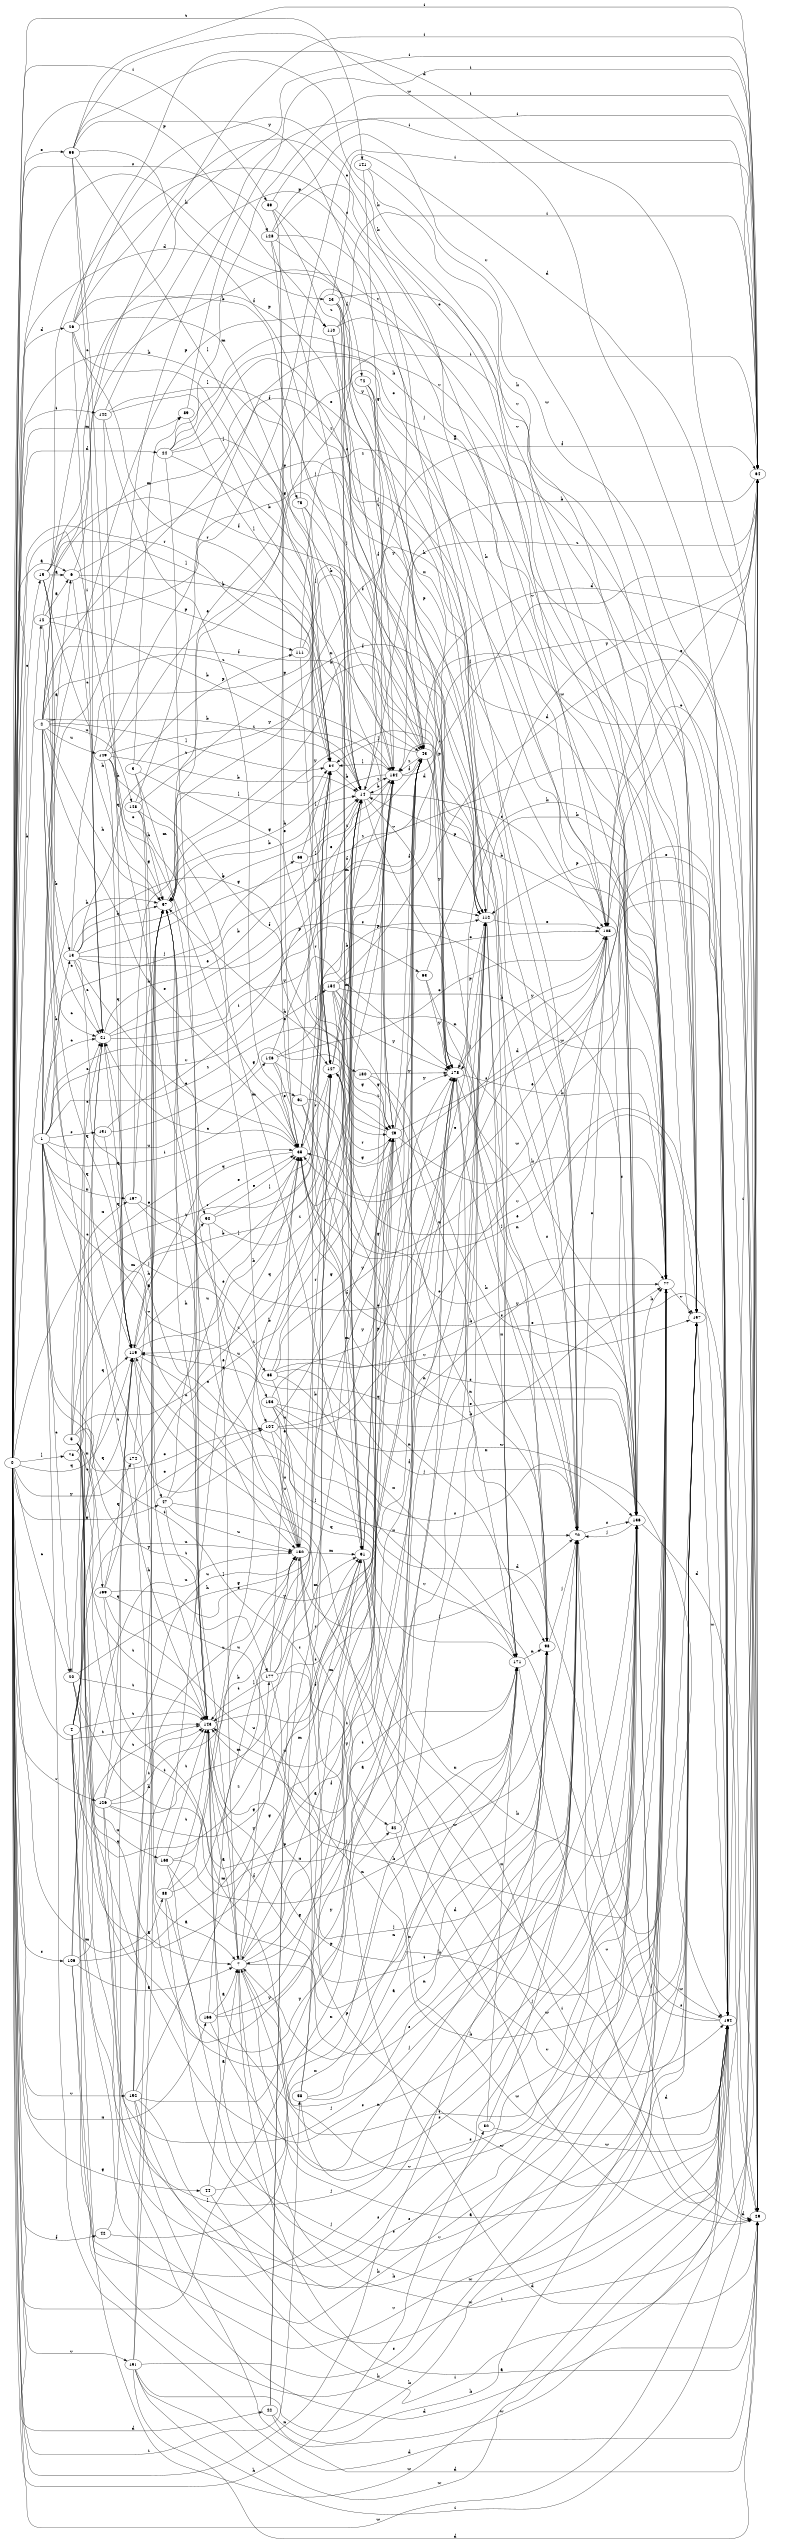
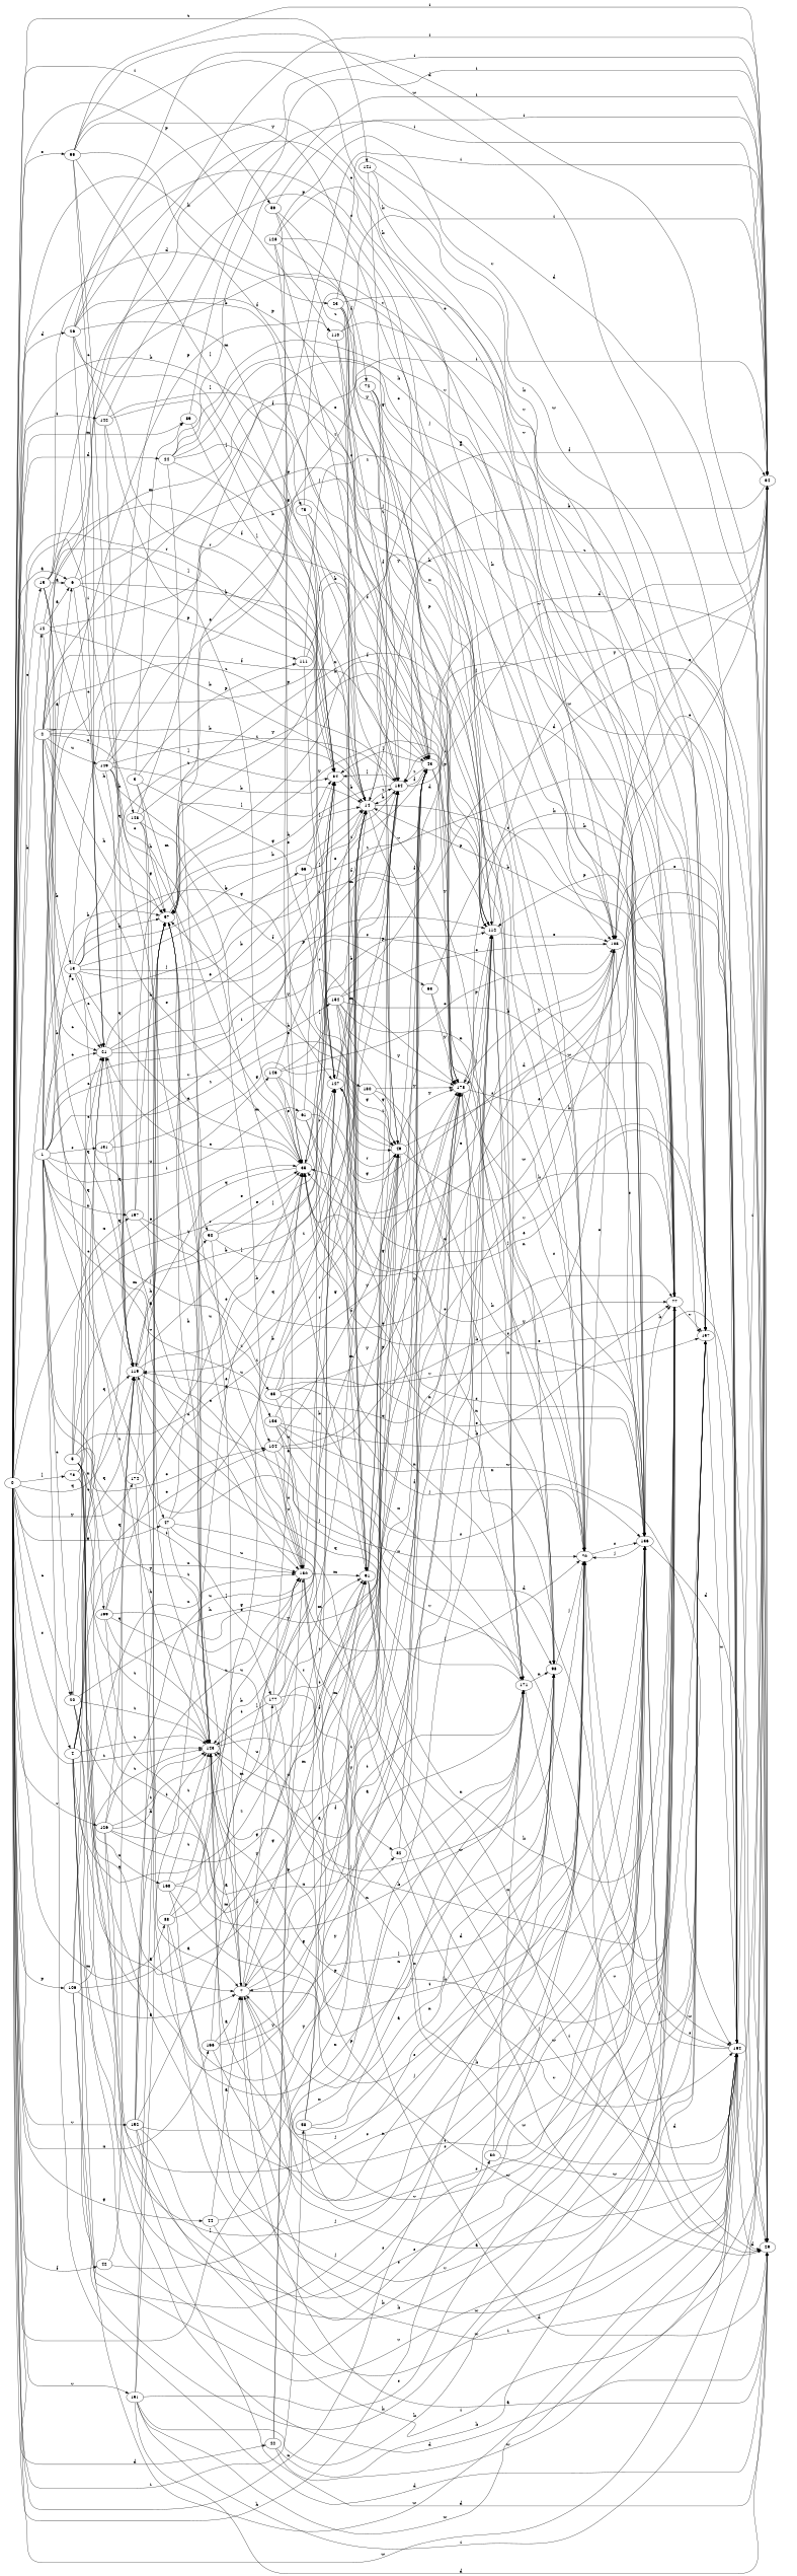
  strict digraph {
    rankdir=LR
    0
    6
    12
    15
    20
    22
    23
    24
    26
    35
    42
    44
    47
    50
    57
    58
    59
    72
    75
    78
    82
    88
    89
    98
    99
    104
    106
    110
    119
    126
    127
    128
    141
    142
    143
    151
    152
    164
    166
    174
    21
    64
    14
    111
    112
    70
    105
    43
    84
    136
    29
    49
    77
    150
    157
    184
    171
    91
    178
    7
    1
    13
    61
    63
    65
    66
    131
    146
    153
    154
    167
    177
    180
    2
    148
    149
    3
    90
    4
    5
    168
    169
    0 -> 6 [label=a]
    0 -> 12 [label=b]
    0 -> 15 [label=c]
    0 -> 20 [label=c]
    0 -> 22 [label=d]
    0 -> 23 [label=d]
    0 -> 24 [label=d]
    0 -> 26 [label=d]
    0 -> 35 [label=e]
    0 -> 42 [label=f]
    0 -> 44 [label=g]
    0 -> 47 [label=g]
    0 -> 50 [label=h]
    0 -> 57 [label=h]
    0 -> 58 [label=i]
    0 -> 59 [label=i]
    0 -> 72 [label=k]
    0 -> 75 [label=k]
    0 -> 78 [label=l]
    0 -> 82 [label=l]
    0 -> 88 [label=m]
    0 -> 89 [label=m]
    0 -> 98 [label=n]
    0 -> 99 [label=o]
    0 -> 104 [label=o]
-   0 -> 106 [label=s]
+   0 -> 106 [label=p]
    0 -> 110 [label=p]
    0 -> 119 [label=q]
    0 -> 126 [label=r]
    0 -> 127 [label=r]
-   0 -> 128 [label=s]
+   0 -> 4 [label=s]
    0 -> 141 [label=t]
    0 -> 142 [label=t]
    0 -> 143 [label=t]
    0 -> 151 [label=v]
    0 -> 152 [label=v]
    0 -> 164 [label=w]
    0 -> 166 [label=x]
    0 -> 174 [label=y]
    6 -> 21 [label=c]
    6 -> 64 [label=i]
    6 -> 14 [label=b]
    6 -> 111 [label=p]
    6 -> 112 [label=p]
    12 -> 6 [label=a]
    12 -> 119 [label=q]
    12 -> 14 [label=b]
    12 -> 70 [label=j]
    12 -> 105 [label=o]
    15 -> 6 [label=a]
    15 -> 57 [label=h]
    15 -> 143 [label=t]
    15 -> 21 [label=c]
    15 -> 112 [label=p]
    15 -> 43 [label=f]
    15 -> 84 [label=l]
    15 -> 136 [label=s]
    20 -> 143 [label=t]
    20 -> 21 [label=c]
    20 -> 112 [label=p]
    20 -> 70 [label=j]
    20 -> 29 [label=d]
    20 -> 49 [label=g]
    22 -> 127 [label=r]
    22 -> 164 [label=w]
    22 -> 77 [label=k]
    22 -> 150 [label=u]
    23 -> 29 [label=d]
    23 -> 157 [label=v]
    23 -> 184 [label=z]
    23 -> 171 [label=x]
    23 -> 91 [label=m]
    23 -> 178 [label=y]
    24 -> 143 [label=t]
    24 -> 64 [label=i]
    24 -> 14 [label=b]
    24 -> 70 [label=j]
    24 -> 105 [label=o]
    24 -> 49 [label=g]
    24 -> 157 [label=v]
    26 -> 127 [label=r]
    26 -> 21 [label=i]
    26 -> 14 [label=b]
    26 -> 105 [label=o]
    26 -> 84 [label=l]
    26 -> 29 [label=d]
    26 -> 77 [label=k]
    26 -> 91 [label=m]
    35 -> 119 [label=q]
    35 -> 127 [label=r]
    35 -> 164 [label=w]
    35 -> 21 [label=c]
    35 -> 84 [label=l]
    42 -> 119 [label=q]
    42 -> 171 [label=x]
    44 -> 164 [label=w]
    44 -> 112 [label=p]
    44 -> 7 [label=a]
    47 -> 35 [label=e]
    47 -> 143 [label=t]
    47 -> 164 [label=w]
    47 -> 14 [label=b]
    47 -> 150 [label=u]
    50 -> 164 [label=w]
    50 -> 70 [label=j]
    50 -> 171 [label=x]
    57 -> 143 [label=t]
    57 -> 64 [label=i]
    57 -> 14 [label=b]
    57 -> 150 [label=u]
    57 -> 178 [label=y]
    58 -> 98 [label=n]
    58 -> 127 [label=r]
    58 -> 136 [label=s]
    58 -> 171 [label=x]
    58 -> 91 [label=m]
    59 -> 35 [label=e]
    59 -> 64 [label=i]
    59 -> 43 [label=f]
    59 -> 184 [label=z]
    72 -> 112 [label=p]
    72 -> 70 [label=j]
    72 -> 157 [label=v]
    72 -> 184 [label=z]
    75 -> 14 [label=b]
    75 -> 105 [label=o]
    75 -> 43 [label=f]
    75 -> 84 [label=l]
    78 -> 119 [label=q]
    78 -> 21 [label=c]
    78 -> 178 [label=y]
    78 -> 7 [label=a]
    82 -> 43 [label=f]
    82 -> 157 [label=v]
    82 -> 171 [label=x]
    88 -> 35 [label=e]
    88 -> 143 [label=t]
    88 -> 112 [label=p]
    88 -> 84 [label=l]
    88 -> 136 [label=s]
    89 -> 64 [label=i]
    89 -> 84 [label=l]
    98 -> 70 [label=j]
    98 -> 7 [label=a]
    99 -> 57 [label=h]
    99 -> 164 [label=w]
    99 -> 21 [label=c]
    99 -> 64 [label=i]
    99 -> 43 [label=f]
    99 -> 84 [label=l]
    99 -> 77 [label=k]
    99 -> 178 [label=y]
    104 -> 105 [label=o]
    104 -> 43 [label=f]
    104 -> 29 [label=d]
    104 -> 150 [label=u]
    104 -> 178 [label=y]
    106 -> 143 [label=t]
    106 -> 21 [label=c]
    106 -> 70 [label=j]
    106 -> 77 [label=k]
    106 -> 150 [label=u]
    106 -> 91 [label=m]
    106 -> 7 [label=a]
    110 -> 64 [label=i]
    110 -> 43 [label=f]
    110 -> 157 [label=v]
    110 -> 91 [label=m]
    119 -> 57 [label=h]
    119 -> 14 [label=b]
    119 -> 84 [label=l]
    119 -> 29 [label=d]
    119 -> 157 [label=v]
    119 -> 7 [label=a]
    126 -> 119 [label=q]
    126 -> 143 [label=t]
    126 -> 14 [label=b]
    126 -> 136 [label=s]
    126 -> 49 [label=g]
    126 -> 77 [label=k]
    126 -> 150 [label=u]
    126 -> 91 [label=m]
    127 -> 14 [label=b]
    127 -> 49 [label=g]
    127 -> 157 [label=v]
    127 -> 184 [label=z]
    128 -> 35 [label=e]
    128 -> 70 [label=j]
    128 -> 105 [label=o]
    128 -> 157 [label=v]
    128 -> 184 [label=z]
    128 -> 178 [label=y]
    141 -> 164 [label=w]
    141 -> 49 [label=g]
    141 -> 77 [label=k]
    142 -> 35 [label=e]
    142 -> 119 [label=q]
    142 -> 112 [label=p]
    142 -> 43 [label=f]
    142 -> 84 [label=l]
    143 -> 57 [label=h]
    143 -> 164 [label=w]
    143 -> 70 [label=j]
    143 -> 43 [label=f]
    143 -> 77 [label=k]
    143 -> 7 [label=a]
    151 -> 35 [label=e]
    151 -> 57 [label=h]
    151 -> 164 [label=w]
    151 -> 64 [label=i]
    151 -> 136 [label=s]
    151 -> 29 [label=d]
    151 -> 77 [label=k]
    152 -> 57 [label=h]
    152 -> 143 [label=t]
    152 -> 64 [label=i]
    152 -> 136 [label=s]
    152 -> 29 [label=d]
    152 -> 49 [label=g]
    152 -> 150 [label=u]
    152 -> 178 [label=y]
    164 -> 35 [label=e]
    164 -> 57 [label=h]
    164 -> 64 [label=i]
    164 -> 70 [label=j]
    164 -> 105 [label=o]
    164 -> 136 [label=s]
    164 -> 29 [label=d]
    166 -> 98 [label=n]
    166 -> 49 [label=g]
    166 -> 150 [label=u]
    166 -> 178 [label=y]
    166 -> 7 [label=a]
    174 -> 35 [label=e]
    174 -> 57 [label=a]
    174 -> 171 [label=x]
    21 -> 119 [label=q]
    21 -> 14 [label=b]
    21 -> 112 [label=p]
    21 -> 43 [label=f]
    21 -> 178 [label=y]
    64 -> 35 [label=e]
    64 -> 14 [label=b]
    64 -> 105 [label=o]
    64 -> 184 [label=z]
    64 -> 178 [label=y]
    14 -> 35 [label=e]
    14 -> 98 [label=n]
    14 -> 64 [label=f]
    14 -> 70 [label=j]
    14 -> 136 [label=s]
    14 -> 184 [label=z]
    111 -> 127 [label=r]
    111 -> 43 [label=f]
    111 -> 77 [label=k]
    112 -> 57 [label=h]
    112 -> 98 [label=n]
    112 -> 143 [label=t]
    112 -> 105 [label=o]
    112 -> 77 [label=k]
    112 -> 171 [label=x]
    112 -> 7 [label=a]
    70 -> 105 [label=o]
    70 -> 136 [label=s]
    70 -> 29 [label=d]
    70 -> 178 [label=y]
    105 -> 35 [label=e]
    105 -> 119 [label=q]
    105 -> 136 [label=s]
    105 -> 178 [label=y]
    43 -> 143 [label=t]
    43 -> 112 [label=p]
    43 -> 84 [label=l]
    43 -> 29 [label=d]
    43 -> 184 [label=z]
    43 -> 178 [label=y]
    84 -> 14 [label=b]
    136 -> 35 [label=e]
    136 -> 143 [label=t]
    136 -> 164 [label=w]
    136 -> 14 [label=b]
    136 -> 70 [label=j]
    136 -> 29 [label=d]
    136 -> 77 [label=k]
    29 -> 35 [label=e]
    29 -> 105 [label=o]
    29 -> 7 [label=a]
    49 -> 57 [label=h]
    49 -> 98 [label=n]
    49 -> 127 [label=r]
    49 -> 164 [label=w]
    49 -> 43 [label=f]
    49 -> 77 [label=k]
    49 -> 178 [label=y]
    49 -> 7 [label=a]
    77 -> 57 [label=h]
    77 -> 143 [label=t]
    77 -> 112 [label=p]
    77 -> 157 [label=v]
    150 -> 127 [label=r]
    150 -> 164 [label=w]
    150 -> 21 [label=c]
    150 -> 70 [label=j]
    150 -> 29 [label=d]
    150 -> 91 [label=m]
    157 -> 164 [label=w]
    157 -> 7 [label=a]
    184 -> 57 [label=h]
    184 -> 119 [label=q]
    184 -> 164 [label=w]
    184 -> 14 [label=b]
    184 -> 112 [label=p]
    184 -> 43 [label=f]
    184 -> 84 [label=l]
    171 -> 98 [label=n]
    171 -> 119 [label=q]
    171 -> 143 [label=t]
    171 -> 157 [label=v]
    91 -> 164 [label=w]
    91 -> 64 [label=i]
    91 -> 49 [label=g]
    91 -> 77 [label=k]
    91 -> 184 [label=z]
+   91 -> 178 [label=y]
    178 -> 112 [label=p]
    178 -> 136 [label=s]
    178 -> 77 [label=k]
    178 -> 171 [label=x]
    7 -> 57 [label=h]
    7 -> 98 [label=n]
    7 -> 64 [label=i]
    7 -> 70 [label=j]
    7 -> 43 [label=f]
    7 -> 136 [label=s]
    7 -> 91 [label=m]
    7 -> 178 [label=y]
    7 -> 177 [label=y]
    1 -> 6 [label=a]
    1 -> 20 [label=c]
    1 -> 82 [label=l]
    1 -> 110 [label=p]
    1 -> 21 [label=c]
    1 -> 64 [label=i]
    1 -> 70 [label=j]
    1 -> 29 [label=d]
    1 -> 13 [label=b]
    1 -> 61 [label=i]
    1 -> 63 [label=i]
    1 -> 65 [label=j]
    1 -> 66 [label=j]
    1 -> 131 [label=s]
    1 -> 146 [label=u]
    1 -> 153 [label=v]
    1 -> 154 [label=v]
    1 -> 167 [label=x]
    1 -> 177 [label=y]
    1 -> 180 [label=z]
    13 -> 35 [label=e]
    13 -> 57 [label=h]
    13 -> 21 [label=c]
    13 -> 14 [label=b]
    13 -> 112 [label=p]
    13 -> 136 [label=s]
    13 -> 29 [label=d]
    13 -> 49 [label=g]
    13 -> 150 [label=u]
    13 -> 157 [label=v]
    13 -> 178 [label=y]
    61 -> 98 [label=n]
    61 -> 84 [label=l]
    61 -> 136 [label=s]
    61 -> 77 [label=k]
    63 -> 70 [label=j]
    63 -> 77 [label=k]
    63 -> 178 [label=y]
    65 -> 70 [label=j]
    65 -> 49 [label=g]
    65 -> 77 [label=k]
    65 -> 150 [label=u]
    65 -> 171 [label=x]
    65 -> 178 [label=y]
    66 -> 127 [label=r]
    66 -> 84 [label=l]
    66 -> 184 [label=z]
    131 -> 119 [label=q]
    131 -> 64 [label=i]
    131 -> 49 [label=g]
    146 -> 35 [label=e]
    146 -> 98 [label=n]
    146 -> 112 [label=p]
    146 -> 105 [label=o]
    146 -> 43 [label=f]
    146 -> 29 [label=d]
    153 -> 164 [label=w]
    153 -> 112 [label=p]
    153 -> 136 [label=s]
    153 -> 77 [label=k]
    153 -> 150 [label=u]
    153 -> 171 [label=x]
    154 -> 98 [label=n]
    154 -> 105 [label=o]
    154 -> 136 [label=s]
    154 -> 29 [label=d]
    154 -> 49 [label=g]
    154 -> 77 [label=k]
    154 -> 91 [label=m]
    154 -> 178 [label=y]
    167 -> 57 [label=h]
    167 -> 105 [label=o]
    167 -> 84 [label=l]
    167 -> 157 [label=v]
    177 -> 35 [label=e]
    177 -> 143 [label=t]
    177 -> 164 [label=w]
    177 -> 14 [label=b]
    177 -> 77 [label=k]
    177 -> 91 [label=m]
    180 -> 136 [label=s]
    180 -> 49 [label=g]
    180 -> 178 [label=y]
    2 -> 35 [label=e]
    2 -> 57 [label=h]
    2 -> 119 [label=q]
    2 -> 21 [label=c]
    2 -> 64 [label=i]
    2 -> 14 [label=b]
    2 -> 43 [label=f]
    2 -> 84 [label=l]
    2 -> 136 [label=s]
    2 -> 157 [label=v]
    2 -> 184 [label=z]
    2 -> 13 [label=b]
    2 -> 148 [label=u]
    2 -> 149 [label=u]
    148 -> 57 [label=h]
    148 -> 143 [label=t]
    148 -> 64 [label=i]
    148 -> 171 [label=x]
    148 -> 91 [label=m]
    149 -> 35 [label=e]
    149 -> 119 [label=q]
    149 -> 127 [label=r]
    149 -> 14 [label=b]
    149 -> 70 [label=j]
    149 -> 77 [label=k]
    149 -> 150 [label=u]
    149 -> 184 [label=z]
    3 -> 47 [label=g]
    3 -> 89 [label=m]
    3 -> 111 [label=p]
    3 -> 49 [label=g]
    3 -> 90 [label=m]
    90 -> 35 [label=e]
    90 -> 84 [label=l]
    90 -> 184 [label=z]
    90 -> 7 [label=a]
    4 -> 104 [label=o]
    4 -> 119 [label=q]
    4 -> 143 [label=t]
    4 -> 164 [label=w]
    4 -> 21 [label=c]
    4 -> 43 [label=f]
    4 -> 77 [label=k]
    4 -> 150 [label=u]
    4 -> 157 [label=v]
    4 -> 184 [label=z]
    4 -> 90 [label=m]
    5 -> 104 [label=o]
    5 -> 127 [label=r]
    5 -> 143 [label=t]
    5 -> 14 [label=b]
    5 -> 70 [label=j]
    5 -> 136 [label=s]
    5 -> 184 [label=z]
    5 -> 171 [label=x]
    5 -> 167 [label=x]
    5 -> 168 [label=x]
    5 -> 169 [label=x]
    168 -> 98 [label=n]
    168 -> 143 [label=t]
    168 -> 136 [label=s]
    168 -> 150 [label=u]
    168 -> 157 [label=v]
    169 -> 119 [label=q]
    169 -> 70 [label=j]
    169 -> 77 [label=k]
    169 -> 157 [label=v]
    169 -> 184 [label=z]
    169 -> 178 [label=y]
  }
